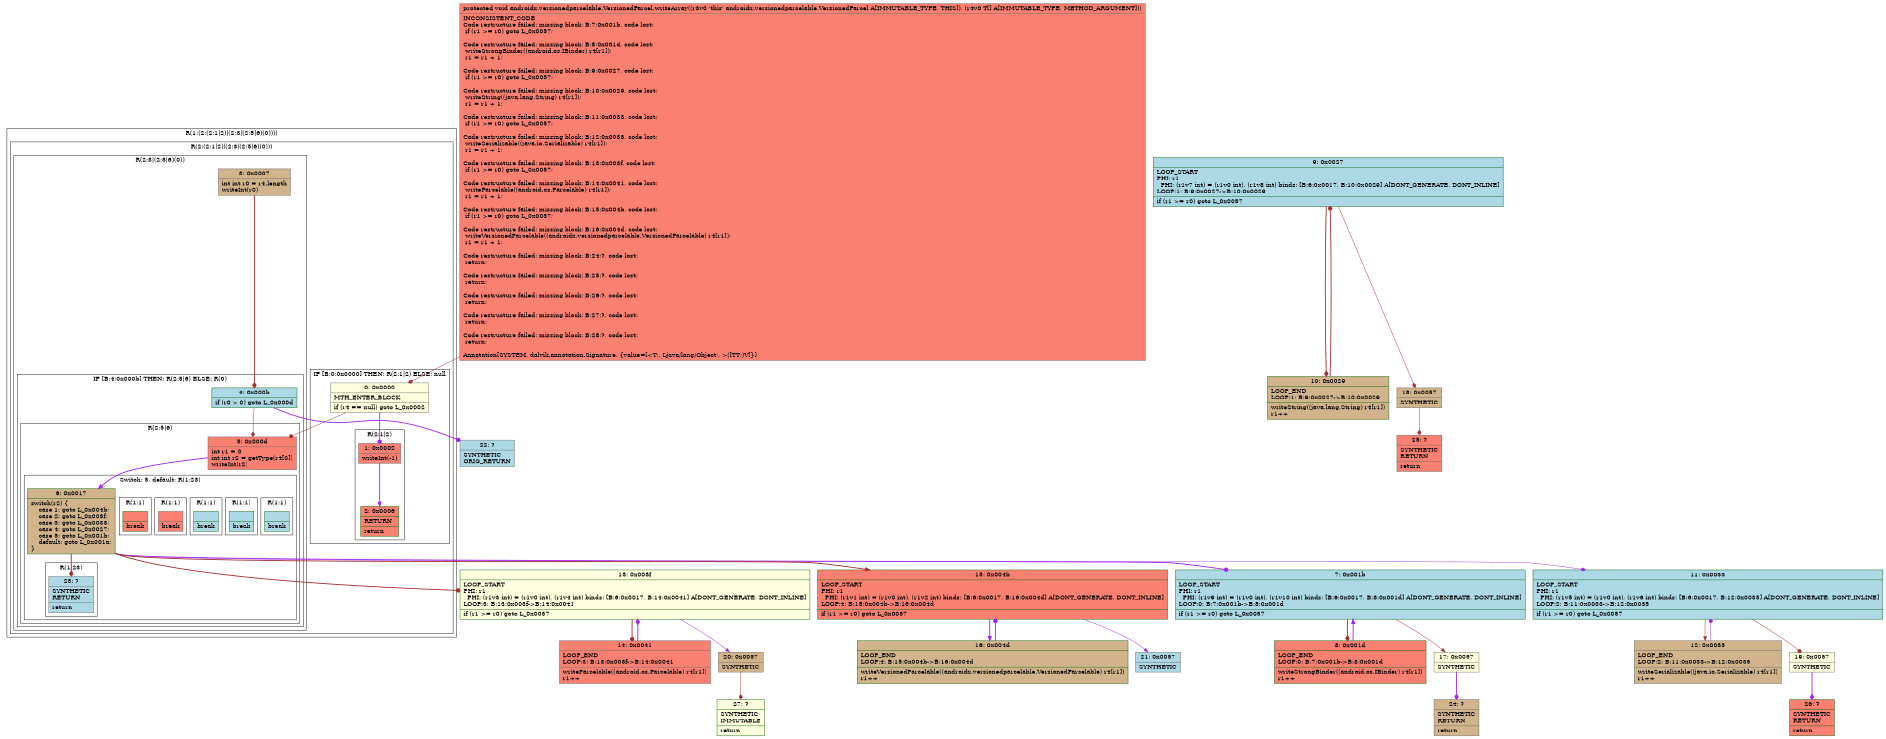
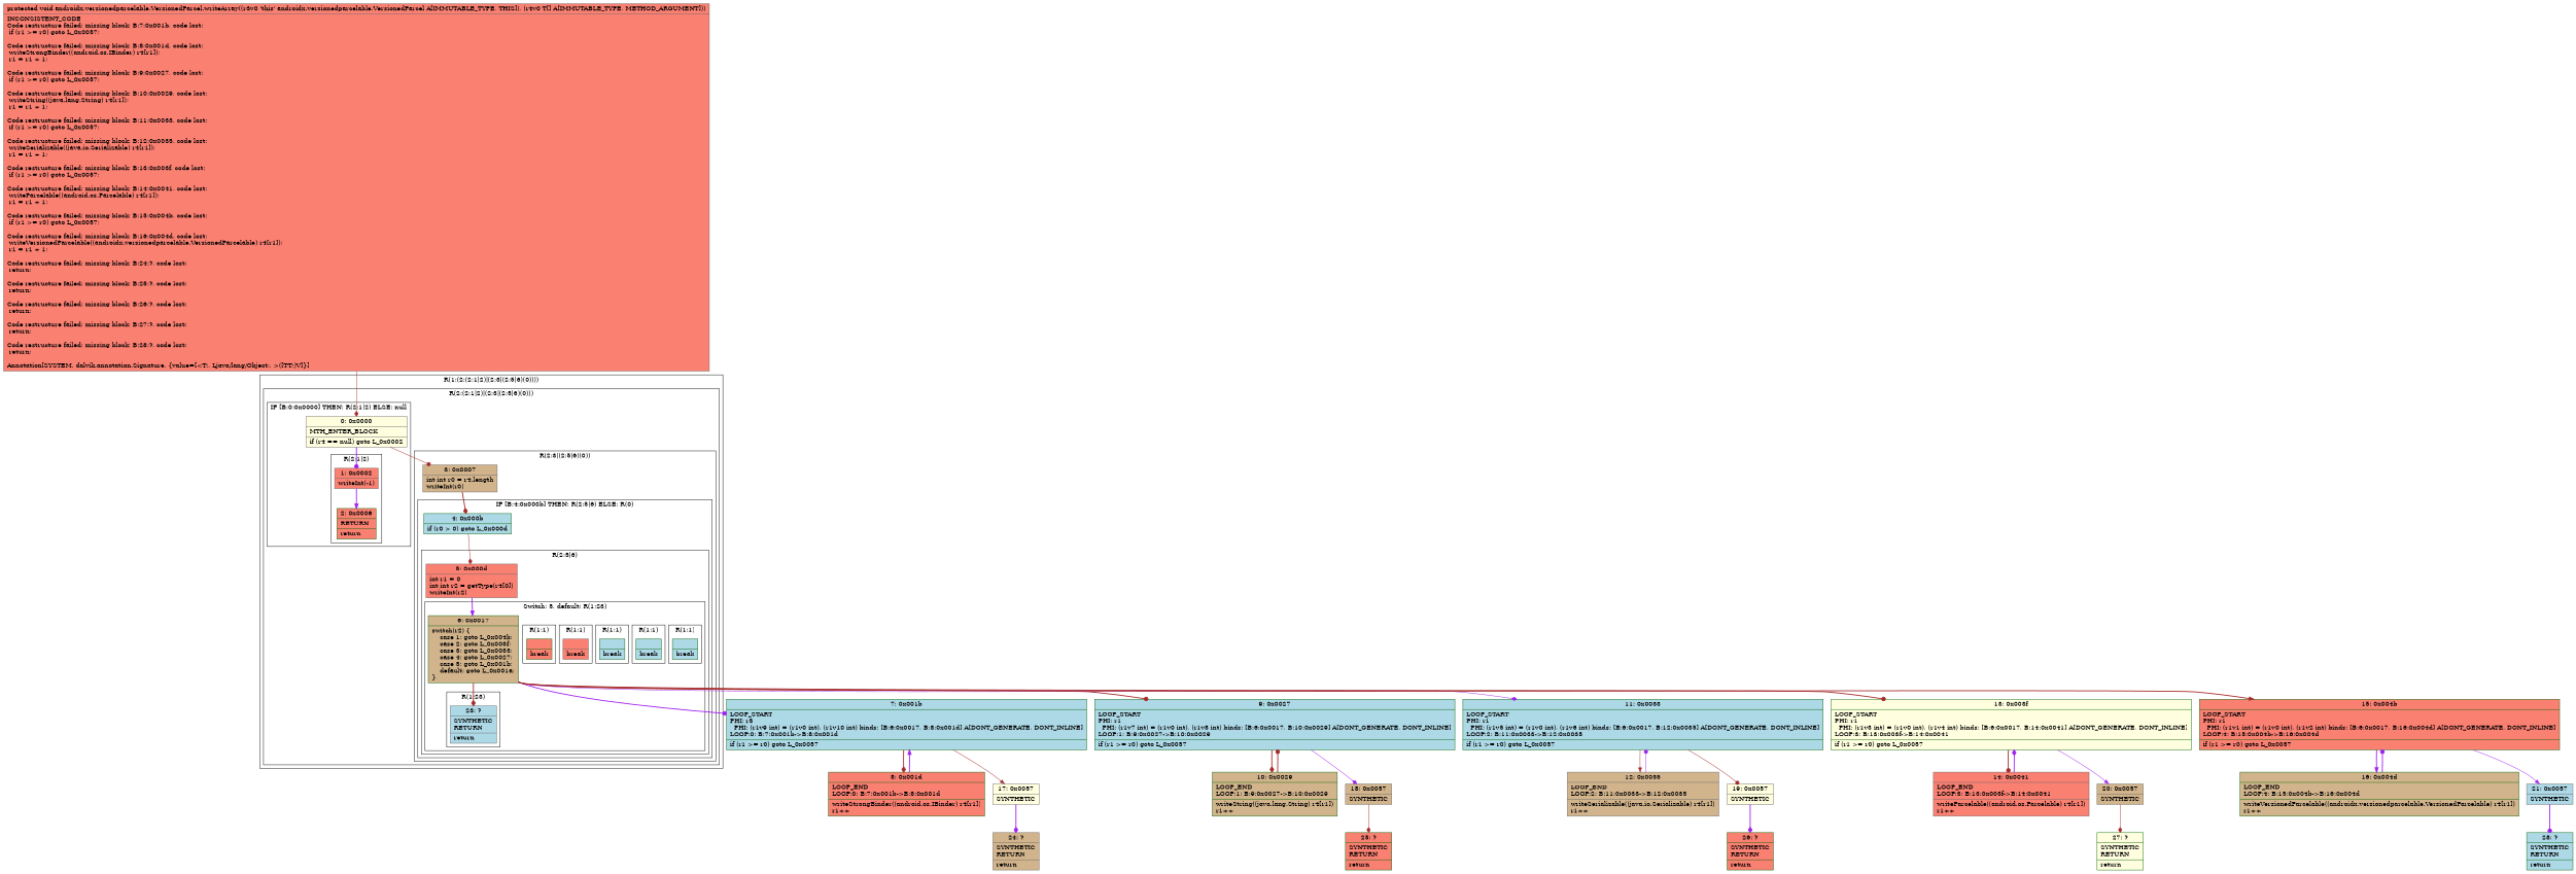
  digraph {
    node [color=darkgreen fillcolor=salmon shape=record style=filled]
    edge [arrowhead=diamond color=purple style=bold]
    n1 [color=gray40 label="{1\:\ 0x0002|writeInt(\-1)\l}"]
    n2 [label="{2\:\ 0x0006|RETURN\l|return\l}"]
    n3 [color=gray40 fillcolor=lightyellow label="{0\:\ 0x0000|MTH_ENTER_BLOCK\l|if (r4 == null) goto L_0x0002\l}"]
    n4 [fillcolor=lightblue label="{|break\l}"]
    n5 [fillcolor=lightblue label="{|break\l}"]
    n6 [fillcolor=lightblue label="{|break\l}"]
    n7 [color=gray40 label="{|break\l}"]
    n8 [label="{|break\l}"]
    n9 [color=gray40 fillcolor=lightblue label="{23\:\ ?|SYNTHETIC\lRETURN\l|return\l}"]
    n10 [fillcolor=tan label="{6\:\ 0x0017|switch(r2) \{\l    case 1: goto L_0x004b;\l    case 2: goto L_0x003f;\l    case 3: goto L_0x0033;\l    case 4: goto L_0x0027;\l    case 5: goto L_0x001b;\l    default: goto L_0x001a;\l\}\l}"]
    n11 [color=gray40 label="{5\:\ 0x000d|int r1 = 0\lint int r2 = getType(r4[0])\lwriteInt(r2)\l}"]
    n12 [fillcolor=lightblue label="{4\:\ 0x000b|if (r0 \> 0) goto L_0x000d\l}"]
    n13 [color=gray40 fillcolor=tan label="{3\:\ 0x0007|int int r0 = r4.length\lwriteInt(r0)\l}"]
-   n14 [fillcolor=lightblue label="{7\:\ 0x001b|LOOP_START\lPHI: r1 \l  PHI: (r1v9 int) = (r1v0 int), (r1v10 int) binds: [B:6:0x0017, B:8:0x001d] A[DONT_GENERATE, DONT_INLINE]\lLOOP:0: B:7:0x001b\-\>B:8:0x001d\l|if (r1 \>= r0) goto L_0x0057\l}"]
+   n14 [fillcolor=lightblue label="{7\:\ 0x001b|LOOP_START\lPHI: r5 \l  PHI: (r1v9 int) = (r1v0 int), (r1v10 int) binds: [B:6:0x0017, B:8:0x001d] A[DONT_GENERATE, DONT_INLINE]\lLOOP:0: B:7:0x001b\-\>B:8:0x001d\l|if (r1 \>= r0) goto L_0x0057\l}"]
    n15 [fillcolor=lightblue label="{9\:\ 0x0027|LOOP_START\lPHI: r1 \l  PHI: (r1v7 int) = (r1v0 int), (r1v8 int) binds: [B:6:0x0017, B:10:0x0029] A[DONT_GENERATE, DONT_INLINE]\lLOOP:1: B:9:0x0027\-\>B:10:0x0029\l|if (r1 \>= r0) goto L_0x0057\l}"]
    n16 [fillcolor=lightblue label="{11\:\ 0x0033|LOOP_START\lPHI: r1 \l  PHI: (r1v5 int) = (r1v0 int), (r1v6 int) binds: [B:6:0x0017, B:12:0x0035] A[DONT_GENERATE, DONT_INLINE]\lLOOP:2: B:11:0x0033\-\>B:12:0x0035\l|if (r1 \>= r0) goto L_0x0057\l}"]
    n17 [fillcolor=lightyellow label="{13\:\ 0x003f|LOOP_START\lPHI: r1 \l  PHI: (r1v3 int) = (r1v0 int), (r1v4 int) binds: [B:6:0x0017, B:14:0x0041] A[DONT_GENERATE, DONT_INLINE]\lLOOP:3: B:13:0x003f\-\>B:14:0x0041\l|if (r1 \>= r0) goto L_0x0057\l}"]
    n18 [label="{15\:\ 0x004b|LOOP_START\lPHI: r1 \l  PHI: (r1v1 int) = (r1v0 int), (r1v2 int) binds: [B:6:0x0017, B:16:0x004d] A[DONT_GENERATE, DONT_INLINE]\lLOOP:4: B:15:0x004b\-\>B:16:0x004d\l|if (r1 \>= r0) goto L_0x0057\l}"]
-   n19 [color=gray40 fillcolor=lightblue label="{22\:\ ?|SYNTHETIC\lORIG_RETURN\l}"]
    n20 [label="{8\:\ 0x001d|LOOP_END\lLOOP:0: B:7:0x001b\-\>B:8:0x001d\l|writeStrongBinder((android.os.IBinder) r4[r1])\lr1++\l}"]
    n21 [color=gray40 fillcolor=lightyellow label="{17\:\ 0x0057|SYNTHETIC\l}"]
    n22 [fillcolor=tan label="{10\:\ 0x0029|LOOP_END\lLOOP:1: B:9:0x0027\-\>B:10:0x0029\l|writeString((java.lang.String) r4[r1])\lr1++\l}"]
    n23 [color=gray40 fillcolor=tan label="{18\:\ 0x0057|SYNTHETIC\l}"]
    n24 [color=gray40 fillcolor=tan label="{12\:\ 0x0035|LOOP_END\lLOOP:2: B:11:0x0033\-\>B:12:0x0035\l|writeSerializable((java.io.Serializable) r4[r1])\lr1++\l}"]
    n25 [color=gray40 fillcolor=lightyellow label="{19\:\ 0x0057|SYNTHETIC\l}"]
    n26 [color=gray40 label="{14\:\ 0x0041|LOOP_END\lLOOP:3: B:13:0x003f\-\>B:14:0x0041\l|writeParcelable((android.os.Parcelable) r4[r1])\lr1++\l}"]
    n27 [color=gray40 fillcolor=tan label="{20\:\ 0x0057|SYNTHETIC\l}"]
    n28 [fillcolor=tan label="{16\:\ 0x004d|LOOP_END\lLOOP:4: B:15:0x004b\-\>B:16:0x004d\l|writeVersionedParcelable((androidx.versionedparcelable.VersionedParcelable) r4[r1])\lr1++\l}"]
    n29 [color=gray40 fillcolor=lightblue label="{21\:\ 0x0057|SYNTHETIC\l}"]
    n30 [color=gray40 fillcolor=tan label="{24\:\ ?|SYNTHETIC\lRETURN\l|return\l}"]
-   n31 [color=gray40 label="{25\:\ ?|SYNTHETIC\lRETURN\l|return\l}"]
+   n31 [label="{25\:\ ?|SYNTHETIC\lRETURN\l|return\l}"]
    n32 [label="{26\:\ ?|SYNTHETIC\lRETURN\l|return\l}"]
-   n33 [fillcolor=lightyellow label="{27\:\ ?|SYNTHETIC\lIMMUTABLE\l|return\l}"]
+   n33 [fillcolor=lightyellow label="{27\:\ ?|SYNTHETIC\lRETURN\l|return\l}"]
+   n34 [fillcolor=lightblue label="{28\:\ ?|SYNTHETIC\lRETURN\l|return\l}"]
    n35 [color=gray40 label="{protected void androidx.versionedparcelable.VersionedParcel.writeArray((r3v0 'this' androidx.versionedparcelable.VersionedParcel A[IMMUTABLE_TYPE, THIS]), (r4v0 T[] A[IMMUTABLE_TYPE, METHOD_ARGUMENT]))  | INCONSISTENT_CODE\lCode restructure failed: missing block: B:7:0x001b, code lost:\l    if (r1 \>= r0) goto L_0x0057;\l\lCode restructure failed: missing block: B:8:0x001d, code lost:\l    writeStrongBinder((android.os.IBinder) r4[r1]);\l    r1 = r1 + 1;\l\lCode restructure failed: missing block: B:9:0x0027, code lost:\l    if (r1 \>= r0) goto L_0x0057;\l\lCode restructure failed: missing block: B:10:0x0029, code lost:\l    writeString((java.lang.String) r4[r1]);\l    r1 = r1 + 1;\l\lCode restructure failed: missing block: B:11:0x0033, code lost:\l    if (r1 \>= r0) goto L_0x0057;\l\lCode restructure failed: missing block: B:12:0x0035, code lost:\l    writeSerializable((java.io.Serializable) r4[r1]);\l    r1 = r1 + 1;\l\lCode restructure failed: missing block: B:13:0x003f, code lost:\l    if (r1 \>= r0) goto L_0x0057;\l\lCode restructure failed: missing block: B:14:0x0041, code lost:\l    writeParcelable((android.os.Parcelable) r4[r1]);\l    r1 = r1 + 1;\l\lCode restructure failed: missing block: B:15:0x004b, code lost:\l    if (r1 \>= r0) goto L_0x0057;\l\lCode restructure failed: missing block: B:16:0x004d, code lost:\l    writeVersionedParcelable((androidx.versionedparcelable.VersionedParcelable) r4[r1]);\l    r1 = r1 + 1;\l\lCode restructure failed: missing block: B:24:?, code lost:\l    return;\l\lCode restructure failed: missing block: B:25:?, code lost:\l    return;\l\lCode restructure failed: missing block: B:26:?, code lost:\l    return;\l\lCode restructure failed: missing block: B:27:?, code lost:\l    return;\l\lCode restructure failed: missing block: B:28:?, code lost:\l    return;\l\lAnnotation[SYSTEM, dalvik.annotation.Signature, \{value=[\<T:, Ljava\/lang\/Object;, \>([TT;)V]\}]\l}"]
    subgraph cluster_1 {
      label="R(1:(2:(2:1|2)|(2:3|(2:5|6)(0))))"
      subgraph cluster_2 {
        label="R(2:(2:1|2)|(2:3|(2:5|6)(0)))"
        subgraph cluster_3 {
          label="IF [B:0:0x0000] THEN: R(2:1|2) ELSE: null"
          n3
          subgraph cluster_4 {
            label="R(2:1|2)"
            n1
            n2
          }
        }
        subgraph cluster_5 {
          label="R(2:3|(2:5|6)(0))"
          n13
          subgraph cluster_6 {
            label="IF [B:4:0x000b] THEN: R(2:5|6) ELSE: R(0)"
            n12
            subgraph cluster_7 {
              label="R(2:5|6)"
              n11
              subgraph cluster_8 {
                label="Switch: 5, default: R(1:23)"
                n10
                subgraph cluster_9 {
                  label="R(1:1)"
                  n4
                }
                subgraph cluster_10 {
                  label="R(1:1)"
                  n5
                }
                subgraph cluster_11 {
                  label="R(1:1)"
                  n6
                }
                subgraph cluster_12 {
                  label="R(1:1)"
                  n7
                }
                subgraph cluster_13 {
                  label="R(1:1)"
                  n8
                }
                subgraph cluster_14 {
                  label="R(1:23)"
                  n9
                }
              }
            }
            subgraph cluster_15 {
              label="R(0)"
            }
          }
        }
      }
    }
    n1 -> n2 [arrowhead=normal]
    n3 -> n1 [arrowhead=dot]
-   n3 -> n11 [arrowhead=dot color=brown style=solid]
+   n3 -> n13 [arrowhead=dot color=brown style=solid]
    n10 -> n9 [color=brown]
    n10 -> n14 [arrowhead=dot]
+   n10 -> n15 [arrowhead=dot color=brown]
    n10 -> n16 [style=solid]
    n10 -> n17 [arrowhead=dot color=brown]
    n10 -> n18 [arrowhead=normal color=brown]
    n11 -> n10 [arrowhead=normal]
    n12 -> n11 [color=brown style=solid]
-   n12 -> n19 [arrowhead=dot]
    n13 -> n12 [color=brown]
    n14 -> n20 [color=brown]
    n14 -> n21 [arrowhead=normal color=brown style=solid]
    n15 -> n22 [color=brown]
-   n15 -> n23 [color=brown style=solid]
+   n15 -> n23 [style=solid]
    n16 -> n24 [arrowhead=normal color=brown style=solid]
    n16 -> n25 [arrowhead=dot color=brown style=solid]
    n17 -> n26 [arrowhead=dot color=brown]
    n17 -> n27 [arrowhead=normal style=solid]
    n18 -> n28 [arrowhead=normal]
    n18 -> n29 [arrowhead=normal style=solid]
    n20 -> n14 [arrowhead=normal]
    n21 -> n30
    n22 -> n15 [arrowhead=dot color=brown]
    n23 -> n31 [color=brown style=solid]
    n24 -> n16 [arrowhead=dot style=solid]
    n25 -> n32
    n26 -> n17
    n27 -> n33 [color=brown style=solid]
    n28 -> n18 [arrowhead=dot]
+   n29 -> n34 [arrowhead=dot]
    n35 -> n3 [color=brown style=solid]
  }
